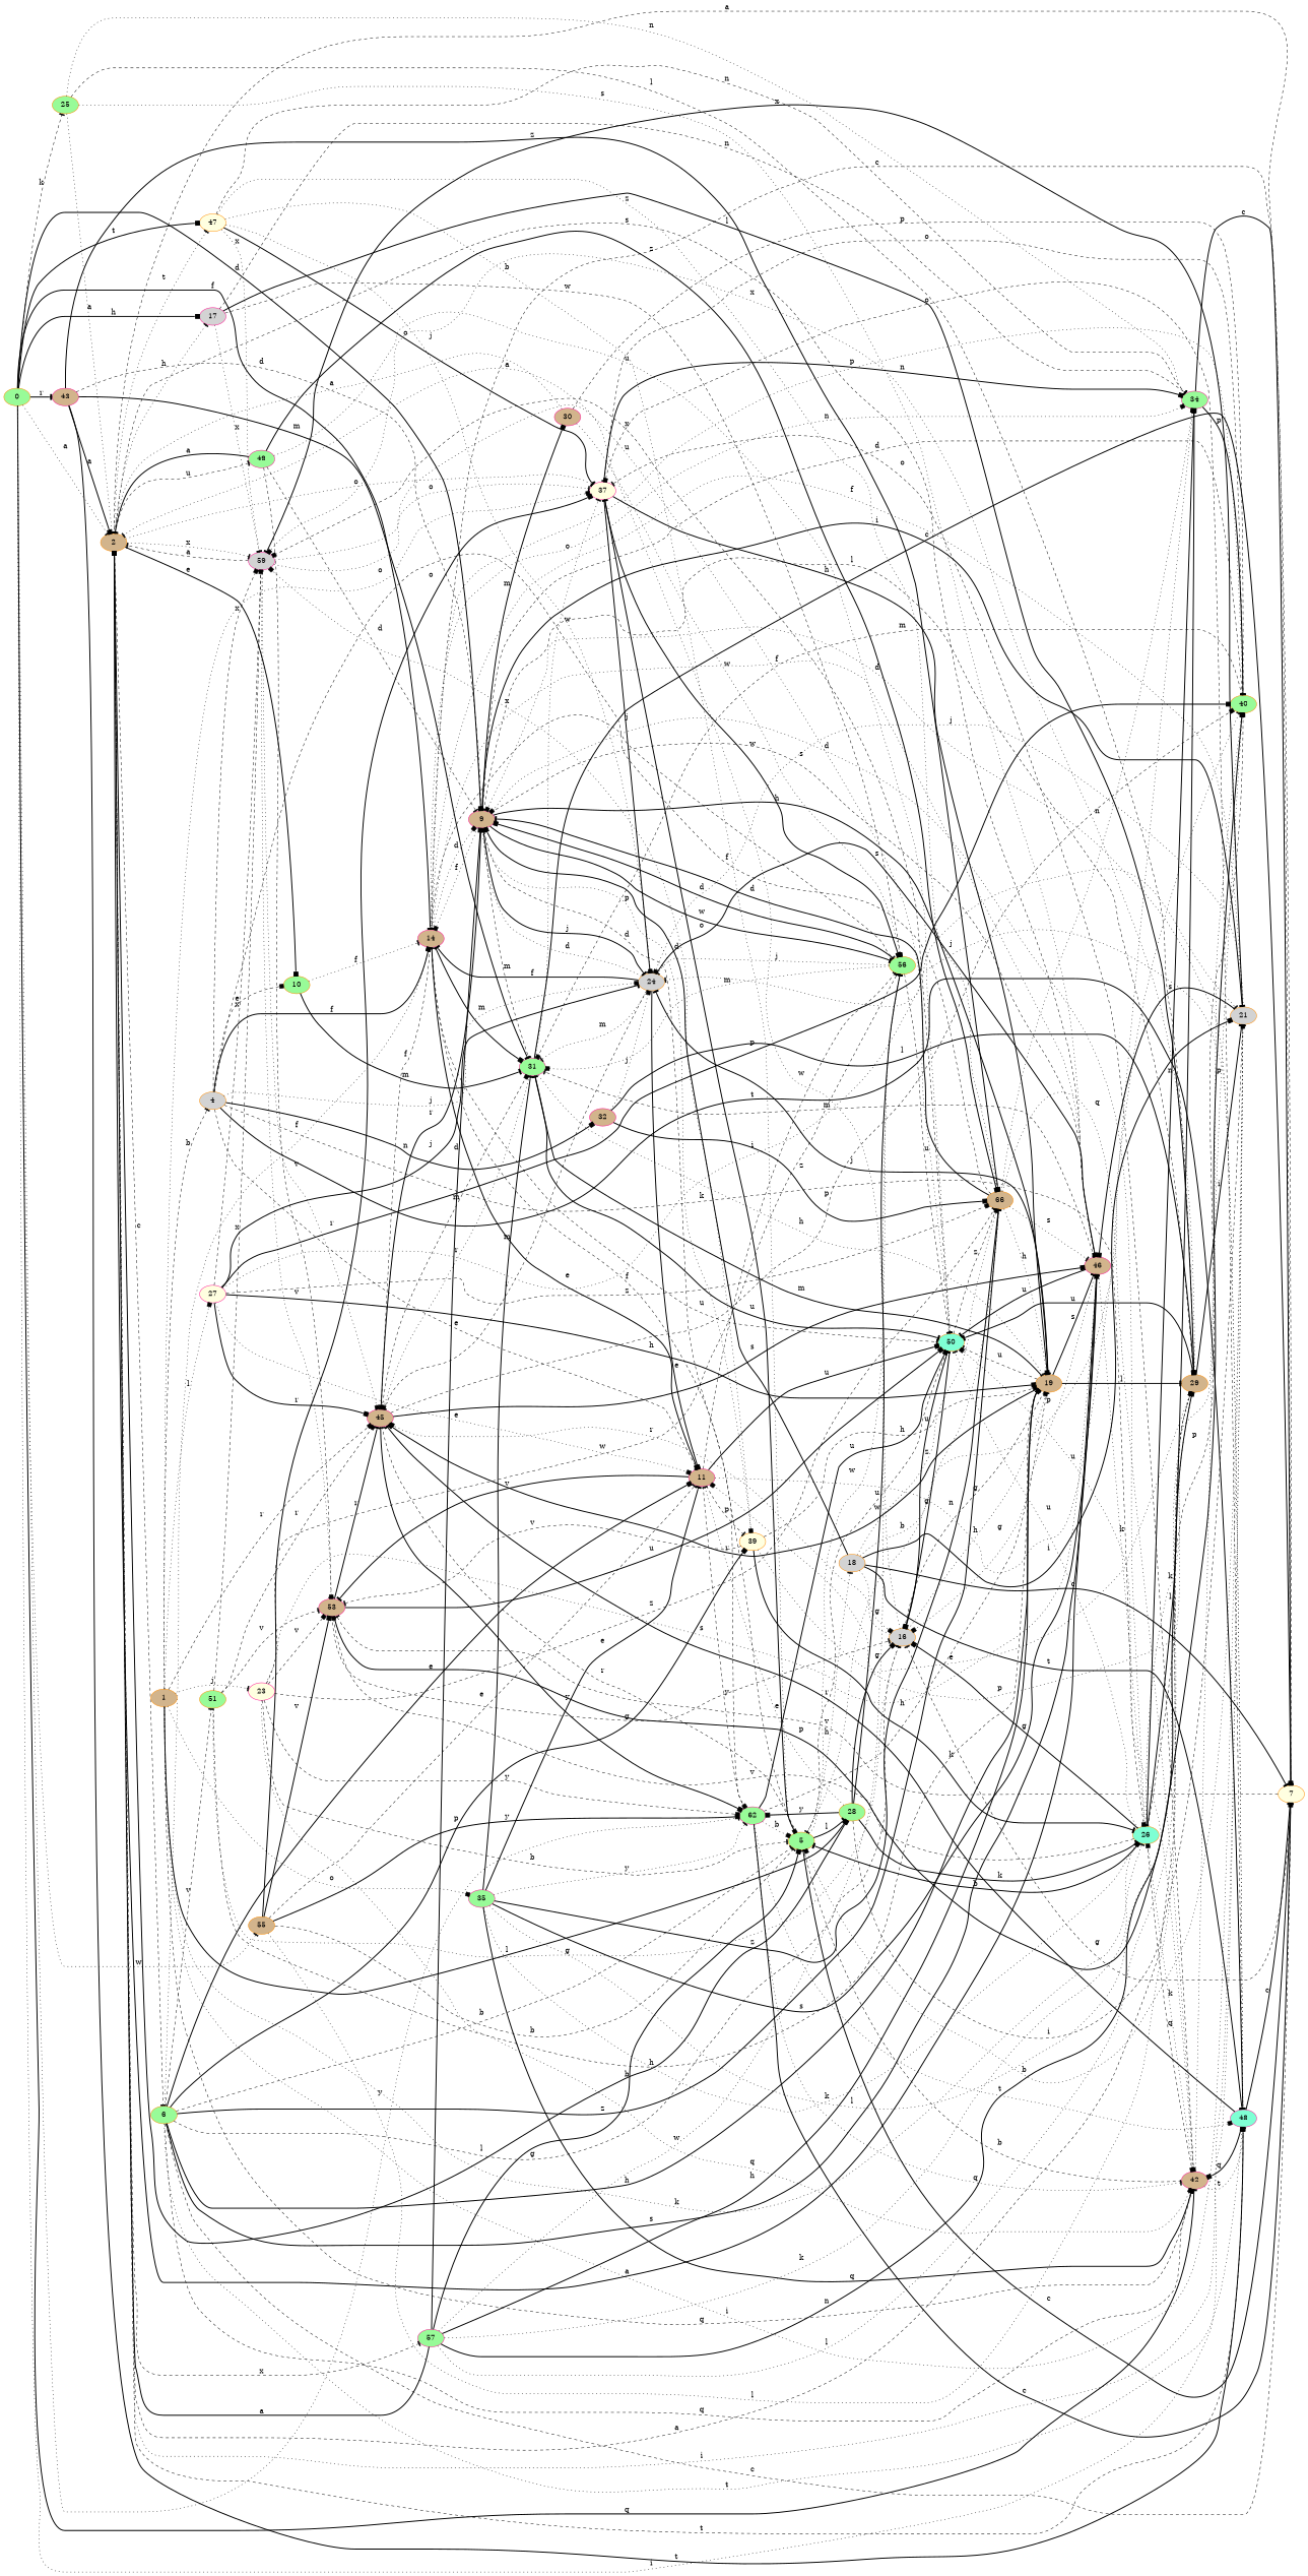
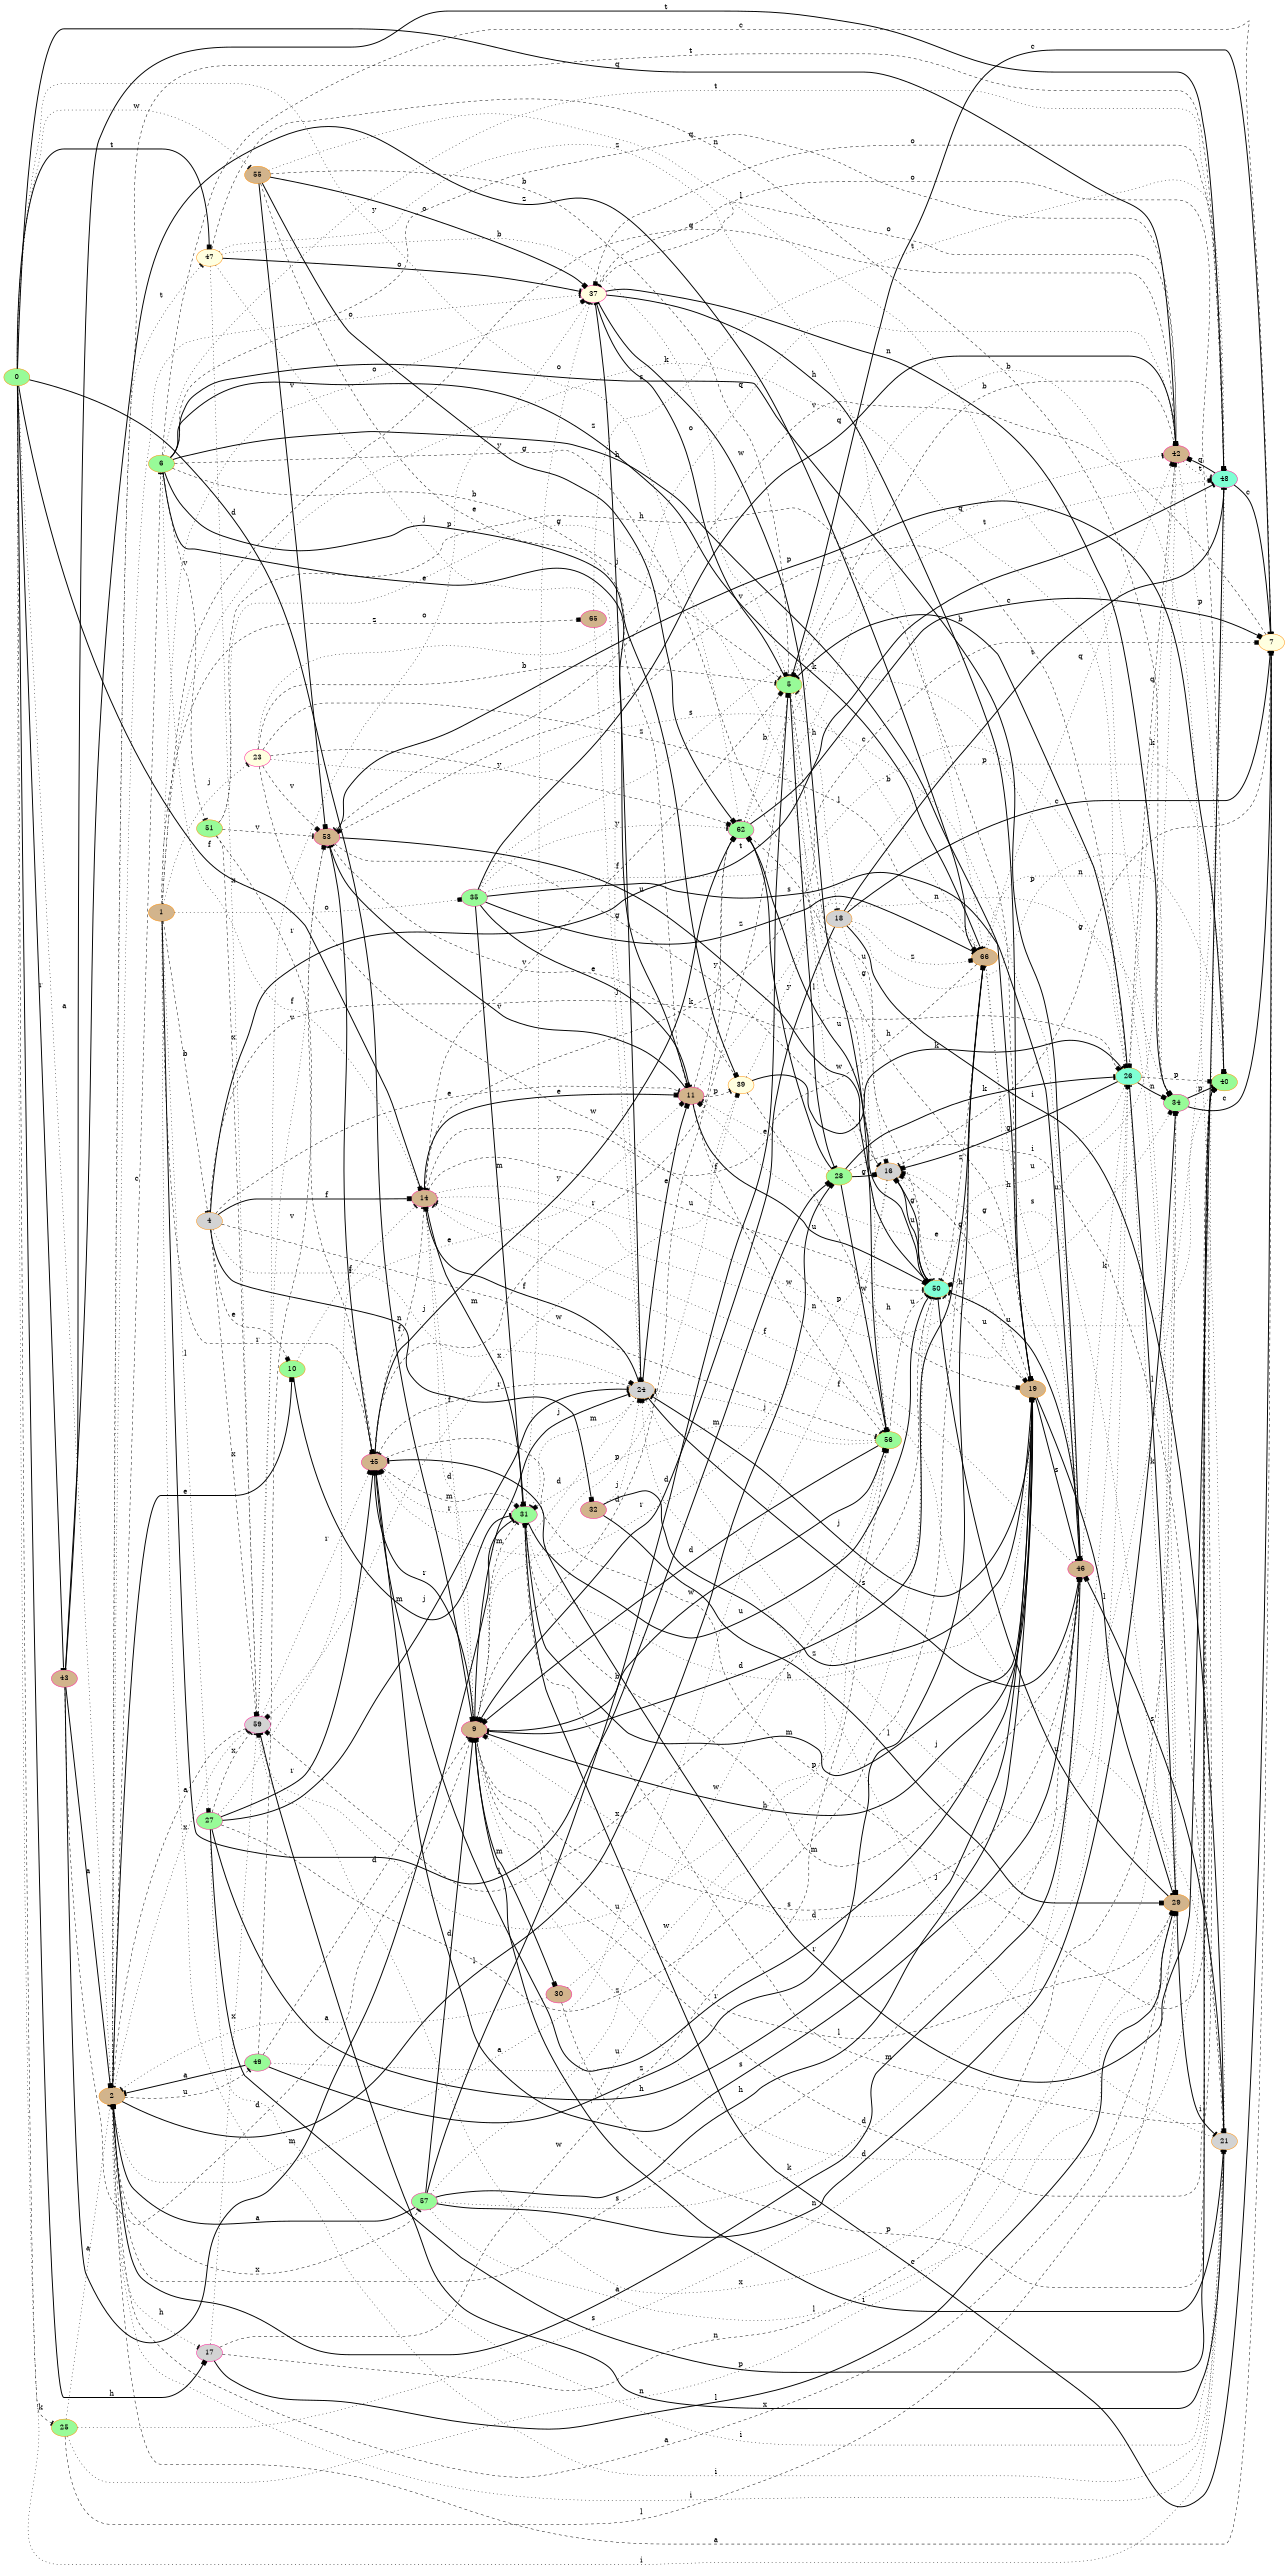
  strict digraph {
    rankdir=LR
    node [color=darkorange fillcolor=tan style=filled]
    edge [arrowhead=tee style=bold]
    0 [fillcolor=palegreen]
    2
    9 [color=deeppink]
    14 [color=deeppink]
    17 [color=deeppink fillcolor=lightgrey]
    21 [fillcolor=lightgrey]
    25 [fillcolor=palegreen]
    42 [color=deeppink]
    43 [color=deeppink]
    47 [fillcolor=lightyellow]
    55
    62 [color=deeppink fillcolor=palegreen]
    28 [fillcolor=palegreen]
    37 [color=deeppink fillcolor=lightyellow]
    6 [fillcolor=palegreen]
    10 [fillcolor=palegreen]
    46 [color=deeppink]
    48 [color=deeppink fillcolor=aquamarine]
    49 [color=deeppink fillcolor=palegreen]
    57 [color=deeppink fillcolor=palegreen]
    59 [color=deeppink fillcolor=lightgrey]
    45 [color=deeppink]
    24 [fillcolor=lightgrey]
    56 [fillcolor=palegreen]
    19
    39 [fillcolor=lightyellow]
    29
    30 [color=deeppink]
    31 [color=deeppink fillcolor=palegreen]
    11 [color=deeppink]
    7 [fillcolor=lightyellow]
    50 [fillcolor=aquamarine]
    34 [color=deeppink fillcolor=palegreen]
    40 [fillcolor=palegreen]
    5 [fillcolor=palegreen]
    26 [fillcolor=aquamarine]
    66
    53 [color=deeppink]
    1
    4 [fillcolor=lightgrey]
    23 [color=deeppink fillcolor=lightyellow]
-   27 [color=deeppink fillcolor=lightyellow]
+   27 [color=deeppink fillcolor=palegreen]
    35 [color=deeppink fillcolor=palegreen]
+   65 [color=deeppink]
    32 [color=deeppink]
    16 [fillcolor=lightgrey]
    51 [fillcolor=palegreen]
    18 [fillcolor=lightgrey]
    0 -> 2 [label=a style=dotted]
    0 -> 9 [arrowhead=box label=d]
    0 -> 14 [label=f]
    0 -> 17 [arrowhead=box label=h]
    0 -> 21 [arrowhead=box label=i style=dotted]
    0 -> 25 [label=k style=dashed]
    0 -> 42 [label=q]
    0 -> 43 [label=r]
    0 -> 47 [arrowhead=box label=t]
    0 -> 55 [label=w style=dotted]
    0 -> 62 [label=y style=dotted]
    2 -> 17 [label=h style=dotted]
    2 -> 21 [label=i style=dotted]
    2 -> 47 [label=t style=dotted]
    2 -> 28 [arrowhead=box label=l]
    2 -> 37 [label=o style=dotted]
    2 -> 6 [label=c style=dashed]
    2 -> 10 [arrowhead=box label=e]
    2 -> 46 [arrowhead=box label=s style=dashed]
    2 -> 48 [arrowhead=box label=t style=dashed]
    2 -> 49 [label=u style=dashed]
    2 -> 57 [label=x style=dashed]
    2 -> 59 [label=x style=dotted]
    9 -> 14 [arrowhead=box label=f style=dotted]
    9 -> 21 [label=i]
    9 -> 46 [label=s style=dashed]
    9 -> 45 [arrowhead=box label=r]
    9 -> 24 [label=j]
    9 -> 56 [label=w]
    9 -> 19 [label=h]
    9 -> 39 [arrowhead=box label=p style=dotted]
    9 -> 29 [arrowhead=box label=l style=dashed]
    9 -> 30 [arrowhead=box label=m]
    9 -> 31 [label=m style=dashed]
    14 -> 9 [arrowhead=box label=d style=dotted]
    14 -> 31 [arrowhead=box label=m]
    14 -> 11 [arrowhead=box label=e]
    14 -> 7 [arrowhead=box label=c style=dashed]
    14 -> 50 [label=u style=dashed]
    14 -> 34 [arrowhead=box label=n style=dotted]
    14 -> 40 [label=p style=dotted]
    17 -> 59 [label=x style=dotted]
    17 -> 56 [arrowhead=box label=w style=dashed]
    17 -> 29 [arrowhead=box label=l]
    17 -> 34 [label=n style=dashed]
    21 -> 14 [label=f style=dotted]
    21 -> 46 [arrowhead=box label=s]
    21 -> 59 [label=x]
    21 -> 24 [arrowhead=box label=j style=dotted]
    21 -> 5 [arrowhead=box label=b style=dotted]
    25 -> 2 [label=a style=dotted]
    25 -> 46 [arrowhead=box label=s style=dotted]
    25 -> 29 [arrowhead=box label=l style=dashed]
    25 -> 34 [label=n style=dotted]
    42 -> 37 [label=o style=dashed]
    42 -> 48 [label=t style=dotted]
    42 -> 50 [arrowhead=box label=u style=dotted]
    42 -> 40 [arrowhead=box label=p style=dotted]
    42 -> 5 [label=b style=dashed]
    42 -> 26 [arrowhead=box label=k style=dotted]
    43 -> 2 [arrowhead=box label=a]
    43 -> 9 [arrowhead=box label=d style=dashed]
    43 -> 48 [arrowhead=box label=t]
    43 -> 31 [label=m]
    43 -> 66 [arrowhead=box label=z]
    47 -> 37 [label=o]
    47 -> 59 [label=x style=dotted]
    47 -> 24 [arrowhead=box label=j style=dotted]
    47 -> 34 [label=n style=dashed]
    47 -> 5 [arrowhead=box label=b style=dotted]
    47 -> 66 [label=z style=dotted]
    55 -> 62 [arrowhead=box label=y]
    55 -> 37 [arrowhead=box label=o]
    55 -> 29 [arrowhead=box label=l style=dotted]
    55 -> 11 [label=e style=dashed]
    55 -> 5 [label=b style=dashed]
    55 -> 53 [arrowhead=box label=v]
    62 -> 9 [arrowhead=box label=d style=dashed]
    62 -> 42 [label=q style=dotted]
    62 -> 48 [arrowhead=box label=t style=dotted]
    62 -> 19 [label=h style=dashed]
    62 -> 7 [arrowhead=box label=c]
    62 -> 50 [arrowhead=box label=u]
    62 -> 5 [arrowhead=box label=b style=dotted]
    28 -> 21 [label=i style=dashed]
    28 -> 62 [arrowhead=box label=y]
    28 -> 56 [label=w]
    28 -> 11 [label=e style=dotted]
    28 -> 26 [label=k]
    28 -> 16 [arrowhead=box label=g]
    37 -> 24 [label=j]
    37 -> 56 [arrowhead=box label=w]
    37 -> 19 [arrowhead=box label=h]
    37 -> 34 [arrowhead=box label=n]
    6 -> 14 [arrowhead=box label=f style=dotted]
    6 -> 42 [arrowhead=box label=q style=dashed]
    6 -> 46 [arrowhead=box label=s]
    6 -> 48 [arrowhead=box label=t style=dotted]
    6 -> 19 [arrowhead=box label=h]
    6 -> 39 [arrowhead=box label=p]
    6 -> 11 [arrowhead=box label=e]
    6 -> 7 [label=c style=dashed]
    6 -> 5 [label=b style=dashed]
    6 -> 66 [label=z]
    6 -> 16 [label=g style=dashed]
    6 -> 51 [label=v style=dashed]
    10 -> 14 [label=f style=dotted]
    10 -> 31 [label=m]
    46 -> 2 [arrowhead=box label=a]
    46 -> 14 [label=f style=dotted]
    46 -> 31 [label=m style=dashed]
    46 -> 50 [label=u]
    46 -> 26 [label=k style=dotted]
    46 -> 16 [arrowhead=box label=g style=dotted]
    48 -> 9 [arrowhead=box label=d style=dotted]
    48 -> 42 [arrowhead=box label=q]
    48 -> 37 [arrowhead=box label=o style=dashed]
    48 -> 45 [label=r]
    48 -> 24 [label=j style=dotted]
    48 -> 7 [label=c]
    49 -> 2 [label=a]
    49 -> 9 [label=d style=dashed]
    49 -> 50 [label=u style=dotted]
    49 -> 66 [arrowhead=box label=z]
    49 -> 53 [arrowhead=box label=v style=dashed]
    57 -> 2 [arrowhead=box label=a]
    57 -> 9 [arrowhead=box label=d]
    57 -> 56 [label=w style=dotted]
    57 -> 19 [label=h]
    57 -> 29 [arrowhead=box label=l style=dotted]
    57 -> 34 [arrowhead=box label=n]
    57 -> 5 [arrowhead=box label=b]
    57 -> 26 [arrowhead=box label=k style=dotted]
    59 -> 2 [label=a style=dashed]
    59 -> 37 [label=o style=dotted]
    59 -> 45 [arrowhead=box label=r style=dotted]
    59 -> 50 [label=u style=dotted]
    59 -> 53 [label=v style=dotted]
    45 -> 14 [label=f style=dashed]
    45 -> 62 [arrowhead=box label=y]
    45 -> 46 [arrowhead=box label=s]
    45 -> 31 [arrowhead=box label=m style=dashed]
    45 -> 40 [arrowhead=box label=p style=dashed]
    24 -> 9 [label=d style=dotted]
    24 -> 14 [label=f]
    24 -> 46 [label=s]
    24 -> 45 [label=r style=dashed]
    24 -> 31 [label=m style=dotted]
    24 -> 11 [arrowhead=box label=e]
    56 -> 9 [arrowhead=box label=d]
    56 -> 24 [label=j style=dotted]
    56 -> 31 [arrowhead=box label=m style=dotted]
    56 -> 50 [label=u style=dashed]
    19 -> 46 [label=s]
    19 -> 45 [arrowhead=box label=r]
    19 -> 24 [label=j]
    19 -> 29 [label=l]
    19 -> 31 [label=m]
    19 -> 50 [label=u style=dashed]
    19 -> 16 [arrowhead=box label=g style=dashed]
    39 -> 59 [arrowhead=box label=x style=dotted]
    39 -> 19 [arrowhead=box label=h style=dashed]
    39 -> 40 [label=p style=dotted]
    39 -> 26 [label=k]
    39 -> 53 [label=v style=dashed]
    29 -> 2 [arrowhead=box label=a style=dashed]
    29 -> 21 [label=i]
    29 -> 59 [arrowhead=box label=x style=dotted]
    29 -> 11 [arrowhead=box label=e style=dotted]
    29 -> 50 [label=u]
    29 -> 26 [label=k style=dotted]
    30 -> 2 [label=a style=dotted]
    30 -> 56 [arrowhead=box label=w style=dotted]
    30 -> 40 [label=p style=dashed]
    31 -> 37 [label=o style=dotted]
    31 -> 45 [arrowhead=box label=r style=dotted]
    31 -> 19 [label=h style=dotted]
    31 -> 7 [arrowhead=box label=c]
    31 -> 50 [label=u]
    11 -> 62 [arrowhead=box label=y style=dashed]
    11 -> 56 [label=w style=dashed]
    11 -> 39 [label=p style=dashed]
    11 -> 50 [arrowhead=box label=u]
    11 -> 34 [arrowhead=box label=n style=dotted]
    11 -> 53 [label=v]
    7 -> 2 [label=a style=dashed]
    7 -> 53 [label=v style=dashed]
    7 -> 16 [label=g style=dashed]
    50 -> 59 [arrowhead=box label=x style=dashed]
    50 -> 66 [label=z style=dashed]
    50 -> 16 [arrowhead=box label=g]
    34 -> 7 [label=c]
    34 -> 40 [label=p]
    40 -> 9 [label=d style=dashed]
    40 -> 37 [label=o style=dashed]
    40 -> 31 [arrowhead=box label=m style=dashed]
    5 -> 14 [label=f style=dashed]
    5 -> 28 [label=l]
    5 -> 37 [label=o]
    5 -> 45 [label=r style=dashed]
    5 -> 56 [label=w style=dotted]
    5 -> 7 [label=c]
    5 -> 50 [label=u style=dashed]
    5 -> 18 [label=h style=dotted]
    26 -> 9 [arrowhead=box label=d style=dotted]
    26 -> 42 [arrowhead=box label=q style=dashed]
    26 -> 29 [arrowhead=box label=l]
    26 -> 50 [label=u style=dotted]
    26 -> 34 [arrowhead=box label=n]
    26 -> 40 [arrowhead=box label=p style=dashed]
    26 -> 5 [label=b]
    26 -> 53 [arrowhead=box label=v style=dashed]
    26 -> 16 [arrowhead=box label=g]
    66 -> 9 [label=d]
    66 -> 14 [label=f style=dashed]
    66 -> 42 [arrowhead=box label=q style=dotted]
    66 -> 46 [label=s style=dotted]
    66 -> 19 [label=h style=dotted]
    66 -> 34 [arrowhead=box label=n style=dotted]
    66 -> 5 [label=b style=dotted]
    53 -> 45 [label=r]
    53 -> 50 [arrowhead=box label=u]
    53 -> 40 [arrowhead=box label=p]
    53 -> 16 [label=g style=dashed]
    1 -> 21 [label=i style=dotted]
    1 -> 42 [arrowhead=box label=q style=dashed]
    1 -> 28 [arrowhead=box label=l]
    1 -> 37 [arrowhead=box label=o style=dotted]
    1 -> 45 [arrowhead=box label=r style=dashed]
    1 -> 26 [label=k style=dotted]
    1 -> 4 [label=b style=dashed]
    1 -> 23 [label=j style=dotted]
    1 -> 27 [arrowhead=box label=l style=dotted]
    1 -> 35 [arrowhead=box label=o style=dotted]
+   1 -> 65 [arrowhead=box label=z style=dashed]
    4 -> 14 [arrowhead=box label=f]
    4 -> 10 [arrowhead=box label=e style=dashed]
    4 -> 48 [label=t]
    4 -> 59 [arrowhead=box label=x style=dashed]
    4 -> 24 [arrowhead=box label=j style=dotted]
    4 -> 56 [label=w style=dashed]
    4 -> 11 [label=e style=dashed]
    4 -> 26 [arrowhead=box label=k style=dashed]
    4 -> 32 [arrowhead=box label=n]
    23 -> 42 [arrowhead=box label=q style=dotted]
    23 -> 62 [arrowhead=box label=y style=dashed]
    23 -> 46 [label=s style=dotted]
    23 -> 56 [label=w style=dashed]
    23 -> 5 [label=b style=dashed]
    23 -> 66 [label=z style=dashed]
    23 -> 53 [arrowhead=box label=v style=dashed]
    27 -> 21 [label=i style=dotted]
    27 -> 59 [label=x style=dashed]
    27 -> 45 [arrowhead=box label=r]
    27 -> 24 [label=j]
    27 -> 19 [arrowhead=box label=h]
    27 -> 11 [arrowhead=box label=e style=dotted]
    27 -> 40 [arrowhead=box label=p]
    27 -> 66 [arrowhead=box label=z style=dashed]
    35 -> 42 [arrowhead=box label=q]
    35 -> 62 [label=y style=dotted]
    35 -> 46 [label=s]
    35 -> 29 [arrowhead=box label=l style=dotted]
    35 -> 31 [label=m]
    35 -> 11 [label=e]
    35 -> 26 [arrowhead=box label=k style=dotted]
    35 -> 66 [label=z]
+   65 -> 48 [label=t style=dotted]
+   65 -> 24 [label=j style=dotted]
    32 -> 24 [arrowhead=box label=j style=dotted]
    32 -> 29 [arrowhead=box label=l]
-   32 -> 66 [arrowhead=box label=z]
+   32 -> 19 [arrowhead=box label=z]
    16 -> 2 [label=a style=dotted]
    16 -> 45 [arrowhead=box label=r style=dotted]
    16 -> 19 [arrowhead=box label=h style=dotted]
    16 -> 50 [label=u]
    51 -> 59 [arrowhead=box label=x style=dashed]
    51 -> 45 [arrowhead=box label=r style=dashed]
    51 -> 19 [arrowhead=box label=h style=dashed]
    51 -> 53 [label=v style=dashed]
    51 -> 16 [label=g style=dotted]
    18 -> 9 [arrowhead=box label=d]
    18 -> 21 [arrowhead=box label=i]
    18 -> 48 [label=t]
    18 -> 7 [label=c]
    18 -> 40 [label=p style=dotted]
    18 -> 66 [arrowhead=box label=z style=dotted]
    18 -> 16 [arrowhead=box label=g style=dotted]
  }
